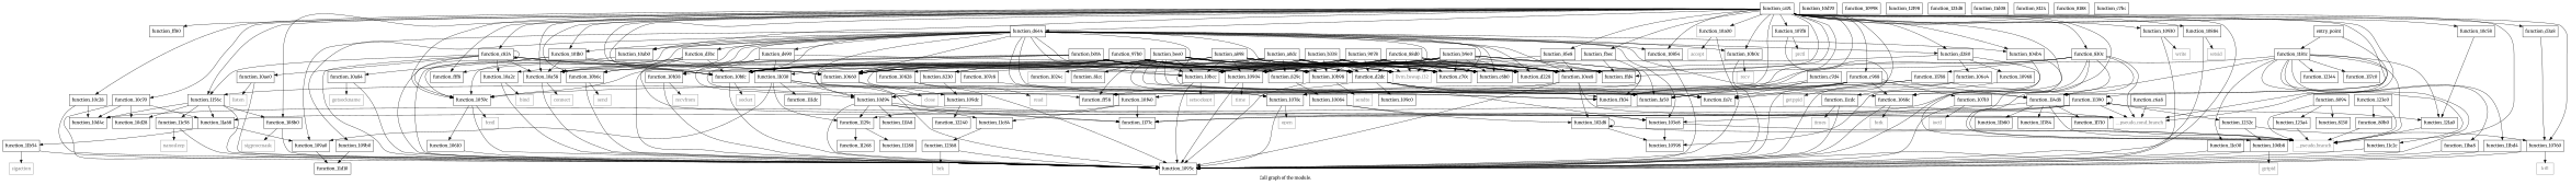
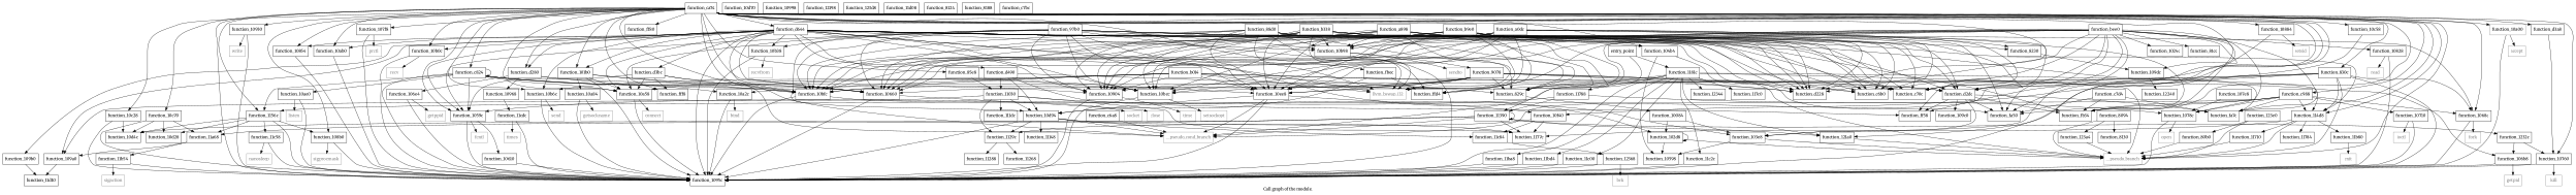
  digraph {
    fontname=Merriweather
    label="Call graph of the module."
    node [fontname=Merriweather shape=record]
    edge [fontname=Merriweather]
    n1 [label="{function_10884}"]
    n2 [label="{function_1095c}"]
    n3 [color=gray50 fontcolor=gray50 label="{setsid}"]
    n4 [label="{function_109b0}"]
    n5 [label="{function_11d10}"]
    n6 [label="{function_ff58}"]
    n7 [label="{function_10828}"]
    n8 [color=gray50 fontcolor=gray50 label="{read}"]
    n9 [label="{function_109c0}"]
    n10 [label="{function_ff80}"]
    n11 [label="{function_ffd4}"]
    n12 [label="{function_109dc}"]
    n13 [label="{function_12240}"]
    n14 [label="{function_fff8}"]
    n15 [label="{function_d3a8}"]
    n16 [label="{function_10760}"]
    n17 [color=gray50 fontcolor=gray50 label="{kill}"]
    n18 [label="{function_10084}"]
    n19 [label="{function_102d8}"]
    n20 [label="{function_103e8}"]
    n21 [label="{function_10598}"]
    n22 [color=gray50 fontcolor=gray50 label="{__pseudo_branch}"]
    n23 [label="{function_101b0}"]
    n24 [label="{function_10660}"]
    n25 [label="{function_10a58}"]
    n26 [label="{function_10a84}"]
    n27 [label="{function_10bfc}"]
    n28 [color=gray50 fontcolor=gray50 label="{close}"]
    n29 [color=gray50 fontcolor=gray50 label="{connect}"]
    n30 [color=gray50 fontcolor=gray50 label="{getsockname}"]
    n31 [color=gray50 fontcolor=gray50 label="{socket}"]
-   n32 [label="{function_1024c}" color=gray50]
+   n32 [label="{function_1024c}"]
    n33 [label="{function_108b0}"]
    n34 [color=gray50 fontcolor=gray50 label="{sigprocmask}"]
    n35 [label="{function_10b98}"]
    n36 [color=gray50 fontcolor=gray50 label="{sendto}"]
    n37 [color=gray50 label="{function_10a00}"]
    n38 [color=gray50 fontcolor=gray50 label="{accept}"]
    n39 [label="{function_d3bc}"]
    n40 [label="{function_1059c}"]
    n41 [color=gray50 fontcolor=gray50 label="{__pseudo_cond_branch}"]
    n42 [label="{function_10610}"]
    n43 [color=gray50 fontcolor=gray50 label="{fcntl}"]
    n44 [label="{function_104b4}"]
    n45 [label="{function_d490}"]
    n46 [label="{function_10d94}"]
    n47 [label="{function_11030}"]
    n48 [label="{function_11148}"]
    n49 [label="{function_1129c}"]
    n50 [label="{function_1177c}"]
    n51 [label="{function_11c84}"]
    n52 [label="{function_109a0}"]
    n53 [label="{function_111dc}"]
    n54 [label="{function_10f40}"]
    n55 [label="{function_10d28}"]
    n56 [label="{function_fa7c}"]
    n57 [label="{function_10a2c}"]
    n58 [color=gray50 fontcolor=gray50 label="{bind}"]
    n59 [label="{function_1068c}"]
    n60 [color=gray50 fontcolor=gray50 label="{fork}"]
    n61 [label="{function_106b8}"]
    n62 [color=gray50 fontcolor=gray50 label="{getpid}"]
    n63 [label="{function_106e4}"]
    n64 [color=gray50 fontcolor=gray50 label="{getppid}"]
    n65 [label="{function_10710}"]
    n66 [color=gray50 fontcolor=gray50 label="{ioctl}"]
    n67 [label="{function_10904}"]
    n68 [color=gray50 fontcolor=gray50 label="{time}"]
    n69 [label="{function_10bcc}"]
    n70 [color=gray50 fontcolor=gray50 label="{setsockopt}"]
    n71 [label="{function_10930}"]
    n72 [color=gray50 fontcolor=gray50 label="{write}"]
    n73 [label="{function_d644}"]
    n74 [label="{function_fa50}"]
    n75 [label="{function_fb34}"]
    n76 [label="{function_10ab0}"]
    n77 [label="{function_10b0c}"]
    n78 [label="{function_10854}"]
    n79 [label="{function_10b38}"]
    n80 [label="{function_10b6c}"]
    n81 [label="{function_10ee8}"]
    n82 [label="{function_114d8}"]
    n83 [color=gray50 fontcolor=gray50 label="{llvm_bswap_i32}"]
    n84 [label="{function_c6b0}"]
    n85 [label="{function_c70c}"]
    n86 [label="{function_d228}"]
    n87 [label="{function_d280}"]
    n88 [color=gray50 fontcolor=gray50 label="{recv}"]
    n89 [color=gray50 fontcolor=gray50 label="{recvfrom}"]
    n90 [color=gray50 fontcolor=gray50 label="{send}"]
    n91 [label="{function_11710}"]
    n92 [label="{function_11784}"]
    n93 [label="{function_11b80}"]
    n94 [label="{function_10968}"]
    n95 [label="{function_10d70}"]
    n96 [label="{function_1078c}"]
    n97 [color=gray50 fontcolor=gray50 label="{open}"]
    n98 [label="{function_10ae0}"]
    n99 [color=gray50 fontcolor=gray50 label="{listen}"]
    n100 [label="{function_107e8}"]
    n101 [label="{function_11cdc}"]
    n102 [color=gray50 fontcolor=gray50 label="{times}"]
    n103 [label="{function_10c28}"]
    n104 [label="{function_10d4c}"]
    n105 [label="{function_10998}"]
    n106 [label="{function_10c58}"]
    n107 [label="{function_121a0}"]
    n108 [label="{function_fbec}"]
    n109 [label="{function_107f8}"]
    n110 [color=gray50 fontcolor=gray50 label="{prctl}"]
    n111 [label="{function_10c70}"]
    n112 [label="{function_11a68}"]
    n113 [label="{function_11b54}"]
    n114 [label="{function_11268}"]
    n115 [label="{function_11288}"]
    n116 [label="{function_11390}"]
    n117 [label="{function_1232c}"]
+   n118 [color=gray50 fontcolor=gray50 label="{exit}"]
    n119 [label="{function_1156c}"]
    n120 [label="{function_11c58}"]
    n121 [color=gray50 fontcolor=gray50 label="{nanosleep}"]
    n122 [label="{function_12368}"]
    n123 [label="{function_12344}"]
    n124 [color=gray50 fontcolor=gray50 label="{sigaction}"]
    n125 [color=gray50 fontcolor=gray50 label="{brk}"]
    n126 [label="{function_12198}"]
    n127 [label="{function_123a4}"]
    n128 [label="{function_123d8}"]
    n129 [label="{function_123e0}"]
    n130 [label="{function_80b0}"]
    n131 [label="{function_11788}"]
    n132 [label="{function_117c0}"]
    n133 [label="{function_1181c}"]
    n134 [label="{function_11ba8}"]
    n135 [label="{function_11bd4}"]
    n136 [label="{function_11c00}"]
    n137 [label="{function_11c2c}"]
    n138 [label="{function_11d08}"]
    n139 [label="{function_8094}"]
    n140 [label="{function_8130}"]
    n141 [label="{function_8124}"]
    n142 [label="{function_8188}"]
    n143 [label="{entry_point}"]
    n144 [label="{function_81cc}"]
    n145 [label="{function_8230}"]
    n146 [label="{function_829c}"]
    n147 [label="{function_830c}"]
    n148 [label="{function_85e8}"]
    n149 [label="{function_88d0}"]
    n150 [label="{function_d2dc}"]
    n151 [label="{function_9078}"]
    n152 [label="{function_97b0}"]
    n153 [label="{function_a0dc}"]
    n154 [label="{function_a898}"]
    n155 [label="{function_b014}"]
    n156 [label="{function_b338}"]
    n157 [label="{function_b9e0}"]
    n158 [label="{function_bee0}"]
    n159 [label="{function_c6a8}"]
    n160 [label="{function_c7bc}"]
    n161 [label="{function_c7d4}"]
    n162 [label="{function_c824}"]
    n163 [label="{function_c988}"]
    n164 [label="{function_ca74}"]
    n1 -> n2
    n1 -> n3
    n4 -> n5
    n7 -> n2
    n7 -> n8
    n12 -> n13
    n15 -> n16
    n16 -> n2
    n16 -> n17
    n18 -> n19
    n18 -> n20
    n19 -> n19
    n19 -> n21
    n19 -> n22
    n20 -> n21
    n20 -> n22
    n23 -> n2
    n23 -> n24
    n23 -> n25
    n23 -> n26
    n23 -> n27
    n24 -> n2
    n24 -> n28
    n25 -> n2
    n25 -> n29
    n26 -> n2
    n26 -> n30
    n27 -> n2
    n27 -> n31
    n33 -> n2
    n33 -> n34
    n35 -> n2
    n35 -> n36
    n37 -> n2
    n37 -> n38
    n39 -> n14
    n39 -> n25
    n39 -> n27
    n39 -> n40
    n39 -> n41
    n40 -> n2
    n40 -> n42
    n40 -> n43
    n42 -> n2
    n44 -> n21
    n44 -> n22
    n45 -> n6
    n45 -> n11
    n45 -> n46
    n45 -> n47
    n46 -> n2
    n46 -> n41
    n46 -> n48
    n46 -> n49
    n46 -> n50
    n46 -> n51
    n47 -> n46
    n47 -> n49
    n47 -> n50
    n47 -> n52
    n47 -> n53
    n47 -> n54
    n49 -> n114
    n49 -> n115
    n51 -> n122
    n52 -> n5
    n54 -> n49
    n54 -> n50
    n54 -> n51
    n57 -> n2
    n57 -> n58
    n59 -> n2
    n59 -> n60
    n61 -> n2
    n61 -> n62
    n63 -> n2
    n63 -> n64
    n65 -> n2
    n65 -> n66
    n67 -> n2
    n67 -> n68
    n69 -> n2
    n69 -> n70
    n71 -> n2
    n71 -> n72
    n73 -> n2
    n73 -> n4
    n73 -> n20
    n73 -> n23
    n73 -> n24
    n73 -> n25
    n73 -> n27
    n73 -> n35
    n73 -> n39
    n73 -> n40
    n73 -> n44
    n73 -> n45
    n73 -> n52
    n73 -> n56
    n73 -> n59
    n73 -> n67
    n73 -> n69
    n73 -> n74
    n73 -> n75
    n73 -> n76
    n73 -> n77
    n73 -> n78
    n73 -> n79
    n73 -> n80
    n73 -> n81
    n73 -> n82
    n73 -> n83
    n73 -> n84
    n73 -> n85
    n73 -> n86
    n73 -> n87
    n76 -> n2
    n77 -> n2
    n77 -> n88
    n78 -> n2
    n79 -> n2
    n79 -> n89
    n80 -> n2
    n80 -> n90
    n81 -> n2
    n81 -> n19
    n81 -> n41
    n81 -> n46
    n82 -> n22
    n82 -> n50
    n82 -> n91
    n82 -> n92
    n82 -> n93
    n87 -> n61
    n87 -> n63
    n87 -> n67
    n87 -> n94
    n91 -> n22
+   n93 -> n118
    n94 -> n101
    n96 -> n2
    n96 -> n97
    n98 -> n2
    n98 -> n99
    n100 -> n96
    n101 -> n2
    n101 -> n102
    n103 -> n2
    n103 -> n104
    n106 -> n107
    n107 -> n22
    n108 -> n11
    n108 -> n46
    n109 -> n2
    n109 -> n110
    n111 -> n2
    n111 -> n55
    n111 -> n104
    n111 -> n112
    n112 -> n52
    n112 -> n113
    n113 -> n2
    n113 -> n124
    n116 -> n41
    n116 -> n50
    n116 -> n104
    n116 -> n107
    n116 -> n112
    n116 -> n116
    n116 -> n117
    n117 -> n16
    n117 -> n61
    n119 -> n2
    n119 -> n33
    n119 -> n55
    n119 -> n104
    n119 -> n112
    n119 -> n120
    n120 -> n2
    n120 -> n121
    n122 -> n2
    n122 -> n125
    n127 -> n22
    n129 -> n22
    n129 -> n130
    n130 -> n22
    n131 -> n40
    n131 -> n96
    n131 -> n116
    n133 -> n2
    n133 -> n22
    n133 -> n41
    n133 -> n82
    n133 -> n107
    n133 -> n123
    n133 -> n131
    n133 -> n132
    n133 -> n134
    n133 -> n135
    n133 -> n136
    n133 -> n137
    n134 -> n2
    n135 -> n2
    n136 -> n2
    n137 -> n2
    n139 -> n22
    n139 -> n127
    n139 -> n140
    n143 -> n116
    n143 -> n133
    n145 -> n12
    n146 -> n18
    n147 -> n2
    n147 -> n11
    n147 -> n22
    n147 -> n41
    n147 -> n54
    n147 -> n59
    n147 -> n81
    n147 -> n82
    n148 -> n47
    n148 -> n81
    n149 -> n11
    n149 -> n24
    n149 -> n27
    n149 -> n35
    n149 -> n67
    n149 -> n69
    n149 -> n81
    n149 -> n83
    n149 -> n84
    n149 -> n85
    n149 -> n86
    n149 -> n146
    n149 -> n150
    n150 -> n6
    n150 -> n9
    n150 -> n20
    n150 -> n56
    n150 -> n74
    n150 -> n75
    n151 -> n24
    n151 -> n27
-   n151 -> n35
+   n35 -> n151
    n151 -> n67
    n151 -> n69
    n151 -> n81
    n151 -> n83
    n151 -> n84
    n151 -> n85
    n151 -> n86
    n151 -> n146
    n151 -> n150
    n152 -> n24
    n152 -> n25
    n152 -> n27
    n152 -> n35
    n152 -> n40
    n152 -> n46
    n152 -> n67
    n152 -> n69
    n152 -> n79
    n152 -> n81
    n152 -> n83
    n152 -> n84
    n152 -> n85
    n152 -> n86
    n152 -> n146
    n152 -> n150
    n153 -> n24
    n153 -> n27
    n153 -> n35
    n153 -> n67
    n153 -> n69
    n153 -> n81
    n153 -> n83
    n153 -> n84
    n153 -> n85
    n153 -> n86
    n153 -> n145
    n153 -> n146
    n153 -> n150
    n154 -> n24
    n154 -> n27
    n154 -> n35
    n154 -> n67
    n154 -> n69
    n154 -> n81
    n154 -> n83
    n154 -> n84
    n154 -> n85
    n154 -> n86
    n154 -> n145
    n154 -> n146
    n155 -> n25
    n155 -> n27
    n155 -> n57
    n155 -> n67
    n155 -> n80
    n155 -> n81
    n155 -> n83
    n155 -> n86
    n155 -> n146
    n155 -> n150
    n156 -> n24
    n156 -> n27
    n156 -> n35
    n156 -> n67
    n156 -> n69
    n156 -> n81
    n156 -> n83
    n156 -> n84
    n156 -> n85
    n156 -> n86
    n156 -> n146
    n156 -> n150
    n157 -> n11
    n157 -> n24
    n157 -> n27
    n157 -> n35
    n157 -> n67
    n157 -> n69
    n157 -> n74
    n157 -> n75
    n157 -> n81
    n157 -> n83
    n157 -> n84
    n157 -> n85
    n157 -> n86
    n157 -> n146
    n158 -> n6
    n158 -> n7
    n158 -> n11
    n158 -> n12
    n158 -> n24
    n158 -> n27
    n158 -> n32
    n158 -> n35
    n158 -> n56
    n158 -> n67
    n158 -> n69
    n158 -> n74
    n158 -> n75
    n158 -> n81
    n158 -> n84
    n158 -> n85
    n158 -> n86
    n158 -> n96
    n158 -> n144
    n158 -> n146
    n158 -> n150
    n159 -> n41
    n161 -> n56
    n161 -> n74
    n161 -> n75
    n162 -> n2
    n162 -> n24
    n162 -> n25
    n162 -> n27
    n162 -> n40
    n162 -> n57
    n162 -> n69
    n162 -> n98
    n162 -> n119
    n162 -> n162
    n163 -> n56
    n163 -> n59
    n163 -> n65
    n163 -> n74
    n163 -> n75
    n163 -> n82
    n163 -> n96
    n163 -> n119
    n164 -> n1
    n164 -> n2
    n164 -> n6
    n164 -> n10
    n164 -> n14
    n164 -> n15
    n164 -> n16
    n164 -> n20
    n164 -> n22
    n164 -> n23
    n164 -> n24
    n164 -> n25
    n164 -> n27
    n164 -> n33
    n164 -> n37
    n164 -> n40
    n164 -> n41
    n164 -> n44
    n164 -> n56
    n164 -> n59
    n164 -> n71
    n164 -> n73
    n164 -> n74
    n164 -> n75
    n164 -> n76
    n164 -> n77
    n164 -> n78
    n164 -> n80
    n164 -> n82
    n164 -> n86
    n164 -> n87
    n164 -> n103
    n164 -> n106
    n164 -> n108
    n164 -> n109
    n164 -> n111
    n164 -> n119
    n164 -> n147
    n164 -> n148
    n164 -> n150
    n164 -> n162
    n164 -> n163
  }
